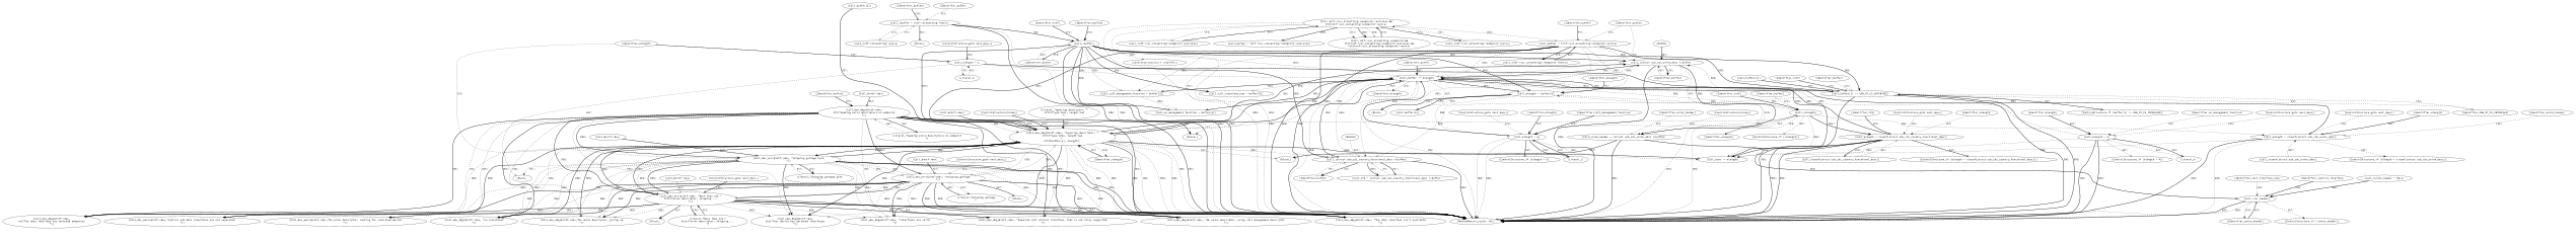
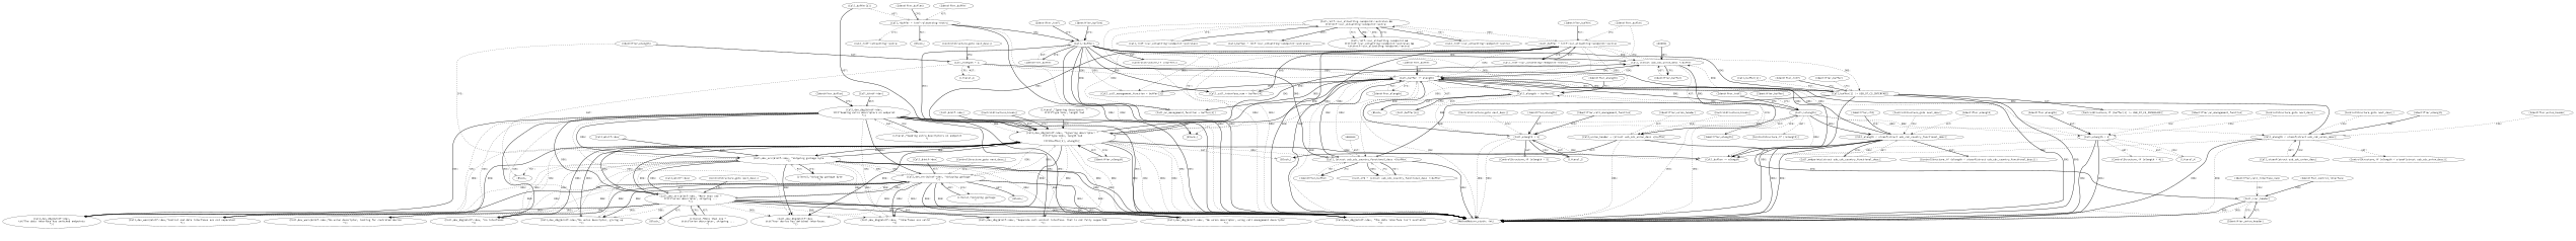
  digraph {
    fontname="Source Code Pro"
    node [fontname="Source Code Pro"]
    edge [arrowhead=vee fontname="Source Code Pro" style=bold]
    n1 [label="(Call,union_header = (struct usb_cdc_union_desc *)buffer)"]
    n2 [label="(Call,!cur_header)"]
    n3 [label="(MethodReturn,static int)"]
    n4 [label="(Block,)"]
    n5 [label="(Call,(struct usb_cdc_union_desc *)buffer)"]
    n6 [label="(Call,buffer += elength)"]
    n7 [label="(Identifier,buffer)"]
-   n8 [label="(ControlStructure,if (!union_header))"]
    n9 [label="(Identifier,union_header)"]
    n10 [label="(Call,elength = buffer[0])"]
    n11 [label="(Call,dev_dbg(&intf->dev, \"Ignoring descriptor: \"\n\t\t\t\t\t\"type %02x, length %ud\n\",\n\t\t\t\t\tbuffer[2], elength))"]
    n12 [label="(Call,(struct usb_cdc_country_functional_desc *)buffer)"]
    n13 [label="(Call,buffer[1] != USB_DT_CS_INTERFACE)"]
    n14 [label="(Identifier,elength)"]
    n15 [label="(Call,call_management_function = buffer[3])"]
    n16 [label="(Call,call_interface_num = buffer[4])"]
    n17 [label="(Block,)"]
    n18 [label="(Call,ac_management_function = buffer[3])"]
    n19 [label="(Call,!elength)"]
    n20 [label="(Call,elength < 5)"]
    n21 [label="(Call,buffer[0])"]
-   n22 [label="(Call,byte -= elength)"]
+   n22 [label="(Call,buflen -= elength)"]
    n23 [label="(Call,dev_err(&intf->dev, \"skipping garbage byte\n\"))"]
    n24 [label="(Call,dev_err(&intf->dev, \"skipping garbage\n\"))"]
    n25 [label="(Call,dev_err(&intf->dev, \"More than one \"\n\t\t\t\t\t\"union descriptor, skipping ...\n\"))"]
    n26 [label="(Call,dev_dbg(&intf->dev,\n\t\t\t\t\"Your device has switched interfaces.\n\"))"]
    n27 [label="(Identifier,elength)"]
    n28 [label="(Call,dev_dbg(&intf->dev,\n\t\t\t\"The data interface has switched endpoints\n\"))"]
    n29 [label="(Call,dev_warn(&intf->dev,\"Control and data interfaces are not separated!\n\"))"]
    n30 [label="(Call,dev_dbg(&intf->dev, \"interfaces are valid\n\"))"]
    n31 [label="(Call,dev_dbg(&intf->dev, \"Separate call control interface. That is not fully supported.\n\"))"]
    n32 [label="(Call,dev_dbg(&intf->dev, \"No union descriptor, using call management descriptor\n\"))"]
    n33 [label="(Call,dev_dbg(&intf->dev, \"The data interface isn't available\n\"))"]
    n34 [label="(Call,dev_warn(&intf->dev,\"No union descriptor, testing for castrated device\n\"))"]
    n35 [label="(Call,dev_dbg(&intf->dev, \"no interfaces\n\"))"]
    n36 [label="(Call,dev_dbg(&intf->dev,\"No union descriptor, giving up\n\"))"]
    n37 [label="(Call,cfd = (struct usb_cdc_country_functional_desc *)buffer)"]
    n38 [label="(Identifier,buffer)"]
-   n39 [label="(Identifier,USB_DT_CS_INTERFACE)"]
    n40 [label="(ControlStructure,if (buffer[1] != USB_DT_CS_INTERFACE))"]
    n41 [label="(Call,elength = 1)"]
    n42 [label="(Literal,1)"]
    n43 [label="(Block,)"]
    n44 [label="(Call,elength < sizeof(struct usb_cdc_country_functional_desc))"]
-   n45 [label="(Call,sizeof(struct usb_cdc_country_functional_desc))"]
+   n45 [label="(Call,endpoints(struct usb_cdc_country_functional_desc))"]
    n46 [label="(ControlStructure,if (elength < sizeof(struct usb_cdc_country_functional_desc)))"]
    n47 [label="(Call,elength < 4)"]
    n48 [label="(Call,elength < sizeof(struct usb_cdc_union_desc))"]
    n49 [label="(Identifier,elength)"]
    n50 [label="(ControlStructure,if (!elength))"]
    n51 [label="(ControlStructure,if (elength < 4))"]
    n52 [label="(Literal,4)"]
    n53 [label="(ControlStructure,if (elength < 5))"]
    n54 [label="(Literal,5)"]
    n55 [label="(Call,sizeof(struct usb_cdc_union_desc))"]
    n56 [label="(ControlStructure,if (elength < sizeof(struct usb_cdc_union_desc)))"]
    n57 [label="(Call,buffer = intf->cur_altsetting->endpoint->extra)"]
    n58 [label="(Block,)"]
    n59 [label="(Call,intf->cur_altsetting->endpoint->extra)"]
    n60 [label="(Call,intf->cur_altsetting->endpoint->extralen &&\n\t\t\t\tintf->cur_altsetting->endpoint->extra)"]
    n61 [label="(Call,intf->cur_altsetting->endpoint->extralen)"]
    n62 [label="(Call,buflen = intf->cur_altsetting->endpoint->extralen)"]
    n63 [label="(Call,intf->cur_altsetting->endpoint &&\n\t\t\t\tintf->cur_altsetting->endpoint->extralen &&\n\t\t\t\tintf->cur_altsetting->endpoint->extra)"]
    n64 [label="(Call,intf->cur_altsetting->endpoint->extra)"]
    n65 [label="(Call,!buffer)"]
    n66 [label="(ControlStructure,if (!buffer))"]
    n67 [label="(Identifier,buffer)"]
    n68 [label="(Call,*buffer = intf->altsetting->extra)"]
    n69 [label="(Call,intf->altsetting->extra)"]
    n70 [label="(Block,)"]
    n71 [label="(Literal,\"skipping garbage byte\n\")"]
    n72 [label="(Literal,\"skipping garbage\n\")"]
    n73 [label="(Block,)"]
    n74 [label="(Block,)"]
    n75 [label="(Literal,\"More than one \"\n\t\t\t\t\t\"union descriptor, skipping ...\n\")"]
    n76 [label="(Call,dev_dbg(&intf->dev,\n\t\t\t\t\"Seeking extra descriptors on endpoint\n\"))"]
    n77 [label="(Literal,\"Seeking extra descriptors on endpoint\n\")"]
    n78 [label="(ControlStructure,break;)"]
    n79 [label="(Call,&intf->dev)"]
    n80 [label="(ControlStructure,goto next_desc;)"]
    n81 [label="(Identifier,intf)"]
    n82 [label="(Call,&intf->dev)"]
    n83 [label="(ControlStructure,goto next_desc;)"]
    n84 [label="(Identifier,elength)"]
    n85 [label="(Identifier,call_interface_num)"]
    n86 [label="(Identifier,buffer)"]
    n87 [label="(Identifier,control_interface)"]
    n88 [label="(ControlStructure,break;)"]
    n89 [label="(Identifier,buflen)"]
    n90 [label="(Call,&intf->dev)"]
    n91 [label="(Identifier,elength)"]
    n92 [label="(Call,&intf->dev)"]
    n93 [label="(Identifier,buffer)"]
    n94 [label="(Identifier,elength)"]
    n95 [label="(Identifier,intf)"]
    n96 [label="(Identifier,buflen)"]
    n97 [label="(Call,&intf->dev)"]
    n98 [label="(ControlStructure,goto next_desc;)"]
    n99 [label="(Identifier,buflen)"]
    n100 [label="(Call,buffer[1])"]
    n101 [label="(Identifier,elength)"]
    n102 [label="(Call,buffer[2])"]
    n103 [label="(Identifier,buflen)"]
    n104 [label="(ControlStructure,goto next_desc;)"]
-   n105 [label="(Call,*union_header = NULL)"]
    n106 [label="(Identifier,elength)"]
    n107 [label="(ControlStructure,goto next_desc;)"]
    n108 [label="(Identifier,ac_management_function)"]
    n109 [label="(Identifier,cfd)"]
    n110 [label="(Identifier,elength)"]
    n111 [label="(Literal,\"Ignoring descriptor: \"\n\t\t\t\t\t\"type %02x, length %ud\n\")"]
    n112 [label="(Identifier,buffer)"]
    n113 [label="(Identifier,union_header)"]
    n114 [label="(Identifier,call_management_function)"]
    n115 [label="(ControlStructure,goto next_desc;)"]
    n116 [label="(Identifier,buffer)"]
    n117 [label="(Identifier,union_header)"]
    n118 [label="(ControlStructure,goto next_desc;)"]
    n119 [label="(Identifier,intf)"]
    n120 [label="(Identifier,buffer)"]
    1000391
    1000404
    n1 -> n2 [arrowhead=onormal label="DDG: "]
-   n1 -> n3 [label="DDG: "]
+   n1 -> n3 [label="DDG: " style=dashed]
    n1 -> n4 [label="AST: "]
    n2 -> n3 [label="DDG: "]
    n2 -> n3 [arrowhead=odot label="DDG: " style=dashed]
-   n2 -> n8 [label="AST: " style=dashed]
    n2 -> n9 [label="CFG: " style=dashed]
    n5 -> n1 [label="AST: " style=dashed]
    n5 -> n1 [label="DDG: "]
-   n5 -> n3 [arrowhead=onormal label="DDG: "]
    n5 -> n6 [arrowhead=odot label="DDG: "]
    n5 -> n7 [label="CFG: "]
    n6 -> n3 [arrowhead=onormal label="DDG: " style=dashed]
    n6 -> n3 [label="DDG: " style=dashed]
    n6 -> n5 [label="DDG: " style=dashed]
    n6 -> n10 [arrowhead=odot label="DDG: "]
    n6 -> n11 [arrowhead=onormal label="DDG: "]
    n6 -> n12 [arrowhead=odot label="DDG: "]
    n6 -> n13 [arrowhead=odot label="DDG: " style=dashed]
    n6 -> n14 [label="CFG: " style=dashed]
    n6 -> n15 [arrowhead=odot label="DDG: "]
    n6 -> n16 [arrowhead=odot label="DDG: " style=dashed]
    n6 -> n17 [arrowhead=odot label="AST: " style=dashed]
    n6 -> n18 [arrowhead=onormal label="DDG: "]
    n7 -> n5 [label="AST: " style=dashed]
    n9 -> n2 [arrowhead=odot label="AST: "]
    n10 -> n17 [arrowhead=onormal label="AST: "]
    n10 -> n19 [arrowhead=onormal label="DDG: " style=dashed]
    n10 -> n20 [arrowhead=onormal label="DDG: " style=dashed]
    n10 -> n21 [arrowhead=onormal label="CFG: "]
    n11 -> n3 [label="DDG: "]
    n11 -> n3 [arrowhead=odot label="DDG: " style=dashed]
    n11 -> n3 [arrowhead=odot label="DDG: " style=dashed]
    n11 -> n3 [arrowhead=odot label="DDG: " style=dashed]
    n11 -> n4 [arrowhead=onormal label="AST: " style=dashed]
    n11 -> n5 [label="DDG: "]
    n11 -> n6 [arrowhead=odot label="DDG: "]
    n11 -> n6 [arrowhead=onormal label="DDG: " style=dashed]
    n11 -> n12 [arrowhead=onormal label="DDG: " style=dashed]
    n11 -> n22 [arrowhead=odot label="DDG: "]
    n11 -> n23 [label="DDG: "]
    n11 -> n24 [arrowhead=odot label="DDG: " style=dashed]
    n11 -> n25 [arrowhead=odot label="DDG: "]
    n11 -> n26 [label="DDG: "]
    n11 -> n27 [label="CFG: " style=dashed]
    n11 -> n28 [arrowhead=onormal label="DDG: " style=dashed]
    n11 -> n29 [arrowhead=odot label="DDG: "]
    n11 -> n30 [arrowhead=onormal label="DDG: "]
    n11 -> n31 [label="DDG: " style=dashed]
    n11 -> n32 [arrowhead=onormal label="DDG: " style=dashed]
    n11 -> n33 [label="DDG: " style=dashed]
    n11 -> n34 [label="DDG: " style=dashed]
    n11 -> n35 [arrowhead=odot label="DDG: "]
    n11 -> n36 [arrowhead=odot label="DDG: "]
    n12 -> n3 [arrowhead=onormal label="DDG: "]
    n12 -> n6 [arrowhead=onormal label="DDG: " style=dashed]
    n12 -> n37 [arrowhead=onormal label="AST: "]
    n12 -> n37 [label="DDG: "]
    n12 -> n38 [label="CFG: "]
    n13 -> n3 [label="DDG: "]
    n13 -> n3 [label="DDG: "]
    n13 -> n3 [arrowhead=odot label="DDG: "]
    n13 -> n5 [label="DDG: " style=dashed]
    n13 -> n6 [label="DDG: "]
-   n13 -> n12 [arrowhead=odot label="DDG: " style=dashed]
-   n13 -> n39 [arrowhead=odot label="CFG: " style=dashed]
+   n13 -> n12 [arrowhead=odot label="DDG: "]
    n13 -> n40 [arrowhead=onormal label="AST: "]
    n14 -> n6 [label="AST: " style=dashed]
    n19 -> n3 [label="DDG: " style=dashed]
    n19 -> n3 [label="DDG: " style=dashed]
-   n19 -> n6 [arrowhead=onormal label="DDG: " style=dashed]
+   n19 -> n6 [arrowhead=onormal label="DDG: "]
    n19 -> n11 [arrowhead=odot label="DDG: " style=dashed]
    n19 -> n20 [arrowhead=odot label="DDG: " style=dashed]
    n19 -> n22 [label="DDG: " style=dashed]
    n19 -> n44 [label="DDG: "]
+   n19 -> n47 [label="DDG: " style=dashed]
    n19 -> n48 [label="DDG: " style=dashed]
    n19 -> n49 [label="CFG: " style=dashed]
    n19 -> n50 [arrowhead=onormal label="AST: " style=dashed]
    n20 -> n3 [label="DDG: " style=dashed]
    n20 -> n3 [label="DDG: " style=dashed]
    n20 -> n6 [arrowhead=odot label="DDG: "]
    n20 -> n22 [label="DDG: " style=dashed]
    n20 -> n53 [arrowhead=odot label="AST: "]
    n20 -> n54 [arrowhead=onormal label="CFG: "]
    n21 -> n10 [arrowhead=onormal label="AST: " style=dashed]
    n23 -> n3 [label="DDG: "]
    n23 -> n3 [label="DDG: "]
    n23 -> n11 [label="DDG: "]
    n23 -> n24 [arrowhead=odot label="DDG: " style=dashed]
    n23 -> n25 [arrowhead=odot label="DDG: "]
    n23 -> n26 [label="DDG: "]
    n23 -> n28 [arrowhead=onormal label="DDG: " style=dashed]
    n23 -> n29 [arrowhead=onormal label="DDG: " style=dashed]
    n23 -> n30 [arrowhead=odot label="DDG: " style=dashed]
    n23 -> n31 [arrowhead=onormal label="DDG: " style=dashed]
    n23 -> n32 [arrowhead=onormal label="DDG: " style=dashed]
    n23 -> n33 [arrowhead=onormal label="DDG: " style=dashed]
    n23 -> n34 [arrowhead=onormal label="DDG: " style=dashed]
    n23 -> n35 [arrowhead=odot label="DDG: " style=dashed]
    n23 -> n36 [arrowhead=odot label="DDG: " style=dashed]
    n23 -> n43 [label="AST: " style=dashed]
    n23 -> n71 [label="CFG: "]
    n24 -> n3 [arrowhead=odot label="DDG: " style=dashed]
    n24 -> n3 [arrowhead=onormal label="DDG: "]
    n24 -> n11 [arrowhead=odot label="DDG: " style=dashed]
    n24 -> n23 [arrowhead=odot label="DDG: " style=dashed]
    n24 -> n25 [arrowhead=odot label="DDG: " style=dashed]
    n24 -> n26 [arrowhead=onormal label="DDG: " style=dashed]
    n24 -> n28 [arrowhead=odot label="DDG: "]
    n24 -> n29 [arrowhead=onormal label="DDG: " style=dashed]
    n24 -> n30 [arrowhead=onormal label="DDG: "]
    n24 -> n31 [label="DDG: " style=dashed]
    n24 -> n32 [arrowhead=odot label="DDG: "]
    n24 -> n33 [arrowhead=onormal label="DDG: "]
    n24 -> n34 [arrowhead=onormal label="DDG: " style=dashed]
    n24 -> n35 [arrowhead=onormal label="DDG: "]
    n24 -> n36 [label="DDG: "]
    n24 -> n72 [label="CFG: " style=dashed]
    n24 -> n73 [arrowhead=odot label="AST: "]
    n25 -> n3 [arrowhead=onormal label="DDG: "]
    n25 -> n3 [label="DDG: "]
    n25 -> n11 [arrowhead=odot label="DDG: "]
    n25 -> n23 [arrowhead=odot label="DDG: " style=dashed]
    n25 -> n24 [arrowhead=odot label="DDG: "]
    n25 -> n26 [label="DDG: " style=dashed]
    n25 -> n28 [arrowhead=onormal label="DDG: "]
    n25 -> n29 [arrowhead=onormal label="DDG: " style=dashed]
    n25 -> n30 [label="DDG: " style=dashed]
    n25 -> n31 [arrowhead=onormal label="DDG: "]
    n25 -> n32 [arrowhead=odot label="DDG: "]
    n25 -> n33 [arrowhead=onormal label="DDG: " style=dashed]
    n25 -> n34 [label="DDG: " style=dashed]
    n25 -> n35 [arrowhead=odot label="DDG: " style=dashed]
    n25 -> n36 [arrowhead=onormal label="DDG: " style=dashed]
    n25 -> n74 [label="AST: "]
    n25 -> n75 [arrowhead=onormal label="CFG: "]
    n27 -> n11 [label="AST: "]
    n37 -> n12 [arrowhead=onormal label="CFG: " style=dashed]
    n38 -> n12 [arrowhead=onormal label="AST: " style=dashed]
-   n39 -> n13 [label="AST: " style=dashed]
    n41 -> n6 [label="DDG: " style=dashed]
    n41 -> n22 [arrowhead=odot label="DDG: "]
    n41 -> n42 [label="CFG: " style=dashed]
    n41 -> n43 [arrowhead=onormal label="AST: " style=dashed]
    n42 -> n41 [label="AST: " style=dashed]
    n44 -> n3 [arrowhead=odot label="DDG: "]
    n44 -> n3 [arrowhead=odot label="DDG: "]
    n44 -> n6 [arrowhead=onormal label="DDG: "]
    n44 -> n22 [label="DDG: "]
    n44 -> n45 [arrowhead=onormal label="CFG: "]
    n44 -> n46 [arrowhead=odot label="AST: "]
    n45 -> n44 [arrowhead=odot label="AST: " style=dashed]
    n47 -> n3 [label="DDG: "]
    n47 -> n3 [arrowhead=onormal label="DDG: "]
    n47 -> n6 [arrowhead=odot label="DDG: " style=dashed]
    n47 -> n22 [arrowhead=onormal label="DDG: " style=dashed]
    n47 -> n51 [arrowhead=onormal label="AST: " style=dashed]
-   n47 -> n52 [arrowhead=onormal label="CFG: "]
+   n47 -> n52 [arrowhead=onormal label="CFG: " style=dashed]
    n48 -> n3 [label="DDG: "]
    n48 -> n3 [arrowhead=onormal label="DDG: " style=dashed]
    n48 -> n6 [label="DDG: "]
    n48 -> n22 [label="DDG: " style=dashed]
+   n48 -> n55 [arrowhead=onormal label="CFG: "]
    n48 -> n56 [label="AST: " style=dashed]
    n49 -> n10 [label="CFG: " style=dashed]
    n49 -> n19 [arrowhead=onormal label="AST: " style=dashed]
    n52 -> n47 [arrowhead=onormal label="AST: " style=dashed]
    n54 -> n20 [arrowhead=onormal label="AST: "]
    n55 -> n48 [label="AST: " style=dashed]
    n57 -> n3 [arrowhead=onormal label="DDG: "]
    n57 -> n3 [arrowhead=onormal label="DDG: "]
    n57 -> n5 [label="DDG: " style=dashed]
    n57 -> n6 [arrowhead=odot label="DDG: " style=dashed]
    n57 -> n10 [arrowhead=onormal label="DDG: " style=dashed]
    n57 -> n11 [label="DDG: "]
    n57 -> n12 [label="DDG: " style=dashed]
-   n57 -> n13 [label="DDG: "]
+   n57 -> n13 [label="DDG: " style=dashed]
    n57 -> n15 [label="DDG: " style=dashed]
-   n15 -> n18 [arrowhead=onormal label="DDG: " style=dashed]
+   n57 -> n16 [arrowhead=onormal label="DDG: "]
+   n57 -> n18 [arrowhead=onormal label="DDG: " style=dashed]
    n57 -> n58 [label="AST: " style=dashed]
    n57 -> n59 [label="CFG: "]
    n59 -> n57 [arrowhead=onormal label="AST: "]
    n60 -> n3 [label="DDG: " style=dashed]
    n60 -> n3 [label="DDG: " style=dashed]
    n60 -> n57 [arrowhead=odot label="DDG: " style=dashed]
    n60 -> n61 [arrowhead=odot label="CFG: " style=dashed]
    n60 -> n62 [arrowhead=onormal label="DDG: "]
    n60 -> n63 [label="AST: " style=dashed]
    n60 -> n63 [label="DDG: "]
    n60 -> n63 [arrowhead=odot label="DDG: " style=dashed]
    n60 -> n64 [arrowhead=odot label="CFG: "]
    n61 -> n60 [arrowhead=onormal label="AST: "]
    n63 -> n60 [arrowhead=onormal label="CFG: "]
    n64 -> n60 [label="AST: " style=dashed]
    n65 -> n3 [arrowhead=onormal label="DDG: "]
    n65 -> n3 [arrowhead=onormal label="DDG: "]
-   n65 -> n5 [label="DDG: "]
-   n65 -> n6 [arrowhead=odot label="DDG: " style=dashed]
-   n65 -> n10 [arrowhead=odot label="DDG: "]
+   n65 -> n5 [arrowhead=odot label="DDG: "]
+   n66 -> n6 [arrowhead=odot label="DDG: " style=dashed]
+   n65 -> n10 [arrowhead=odot label="DDG: " style=dashed]
    n65 -> n11 [arrowhead=onormal label="DDG: "]
    n65 -> n12 [arrowhead=odot label="DDG: "]
    n65 -> n13 [arrowhead=odot label="DDG: "]
    n65 -> n15 [arrowhead=onormal label="DDG: " style=dashed]
    n65 -> n16 [label="DDG: "]
    n65 -> n18 [arrowhead=odot label="DDG: "]
-   n65 -> n66 [arrowhead=onormal label="AST: " style=dashed]
+   n65 -> n66 [arrowhead=onormal label="AST: "]
    n65 -> n67 [arrowhead=odot label="CFG: "]
    n67 -> n65 [arrowhead=onormal label="AST: " style=dashed]
    n68 -> n3 [label="DDG: "]
    n68 -> n3 [label="DDG: " style=dashed]
    n68 -> n65 [label="DDG: "]
    n68 -> n69 [arrowhead=onormal label="CFG: " style=dashed]
    n68 -> n70 [arrowhead=odot label="AST: "]
-   n69 -> n68 [arrowhead=odot label="AST: " style=dashed]
+   n102 -> n68 [arrowhead=odot label="AST: " style=dashed]
    n71 -> n23 [arrowhead=odot label="AST: " style=dashed]
    n72 -> n24 [arrowhead=onormal label="AST: "]
    n75 -> n25 [arrowhead=onormal label="AST: "]
    n76 -> n3 [arrowhead=odot label="DDG: "]
    n76 -> n3 [arrowhead=onormal label="DDG: " style=dashed]
    n76 -> n11 [label="DDG: " style=dashed]
    n76 -> n23 [label="DDG: "]
    n76 -> n24 [arrowhead=onormal label="DDG: "]
    n76 -> n25 [arrowhead=odot label="DDG: "]
    n76 -> n26 [label="DDG: " style=dashed]
    n76 -> n28 [arrowhead=odot label="DDG: "]
    n76 -> n29 [arrowhead=onormal label="DDG: " style=dashed]
    n76 -> n30 [arrowhead=odot label="DDG: " style=dashed]
    n76 -> n31 [arrowhead=odot label="DDG: "]
    n76 -> n32 [arrowhead=onormal label="DDG: "]
    n76 -> n33 [arrowhead=onormal label="DDG: "]
    n76 -> n34 [arrowhead=onormal label="DDG: " style=dashed]
    n76 -> n35 [arrowhead=onormal label="DDG: "]
    n76 -> n36 [arrowhead=odot label="DDG: " style=dashed]
    n76 -> n58 [label="AST: "]
    n76 -> n77 [arrowhead=onormal label="CFG: "]
    n77 -> n76 [arrowhead=onormal label="AST: " style=dashed]
    n78 -> n1 [label="CFG: " style=dashed]
    n79 -> n24 [arrowhead=odot label="AST: "]
    n80 -> n48 [arrowhead=onormal label="CFG: " style=dashed]
    n81 -> n19 [label="CFG: "]
    n82 -> n11 [arrowhead=odot label="AST: "]
    n83 -> n20 [arrowhead=odot label="CFG: " style=dashed]
    n84 -> n23 [arrowhead=odot label="CFG: " style=dashed]
    n84 -> n41 [arrowhead=onormal label="AST: "]
    n85 -> n2 [label="CFG: " style=dashed]
    n86 -> n6 [label="AST: "]
    n87 -> n2 [arrowhead=onormal label="CFG: "]
    n88 -> n11 [label="CFG: "]
    n89 -> n76 [label="CFG: "]
    n90 -> n25 [arrowhead=odot label="AST: " style=dashed]
    n91 -> n48 [arrowhead=onormal label="AST: "]
    n92 -> n76 [arrowhead=odot label="AST: "]
    n93 -> n57 [arrowhead=odot label="AST: "]
    n94 -> n47 [label="AST: "]
    n95 -> n65 [arrowhead=onormal label="CFG: "]
    n96 -> n68 [arrowhead=odot label="CFG: "]
    n97 -> n23 [arrowhead=onormal label="AST: "]
    n98 -> n25 [arrowhead=onormal label="CFG: "]
    n99 -> n65 [label="CFG: "]
-   n100 -> n13 [arrowhead=onormal label="AST: "]
+   n100 -> n13 [arrowhead=onormal label="AST: " style=dashed]
    n101 -> n20 [label="AST: "]
    n102 -> n11 [arrowhead=odot label="AST: "]
    n103 -> n6 [label="CFG: " style=dashed]
    n103 -> n57 [arrowhead=onormal label="CFG: " style=dashed]
    n104 -> n41 [arrowhead=onormal label="CFG: "]
-   n105 -> n2 [label="DDG: "]
    n106 -> n44 [label="AST: " style=dashed]
    n107 -> n24 [arrowhead=onormal label="CFG: " style=dashed]
    n108 -> n47 [label="CFG: " style=dashed]
    n109 -> n44 [arrowhead=onormal label="CFG: "]
    n110 -> n10 [label="AST: "]
    n111 -> n11 [label="AST: "]
    n112 -> n68 [arrowhead=onormal label="AST: " style=dashed]
    n113 -> n1 [arrowhead=odot label="AST: " style=dashed]
    n114 -> n20 [label="CFG: "]
    n115 -> n44 [label="CFG: " style=dashed]
    n116 -> n19 [arrowhead=onormal label="CFG: " style=dashed]
    n117 -> n48 [arrowhead=onormal label="CFG: " style=dashed]
    n118 -> n47 [arrowhead=onormal label="CFG: " style=dashed]
    n119 -> n13 [arrowhead=odot label="CFG: "]
    n120 -> n13 [arrowhead=odot label="CFG: " style=dashed]
    1000391 -> n5 [label="AST: "]
    1000404 -> n12 [arrowhead=odot label="AST: " style=dashed]
  }
